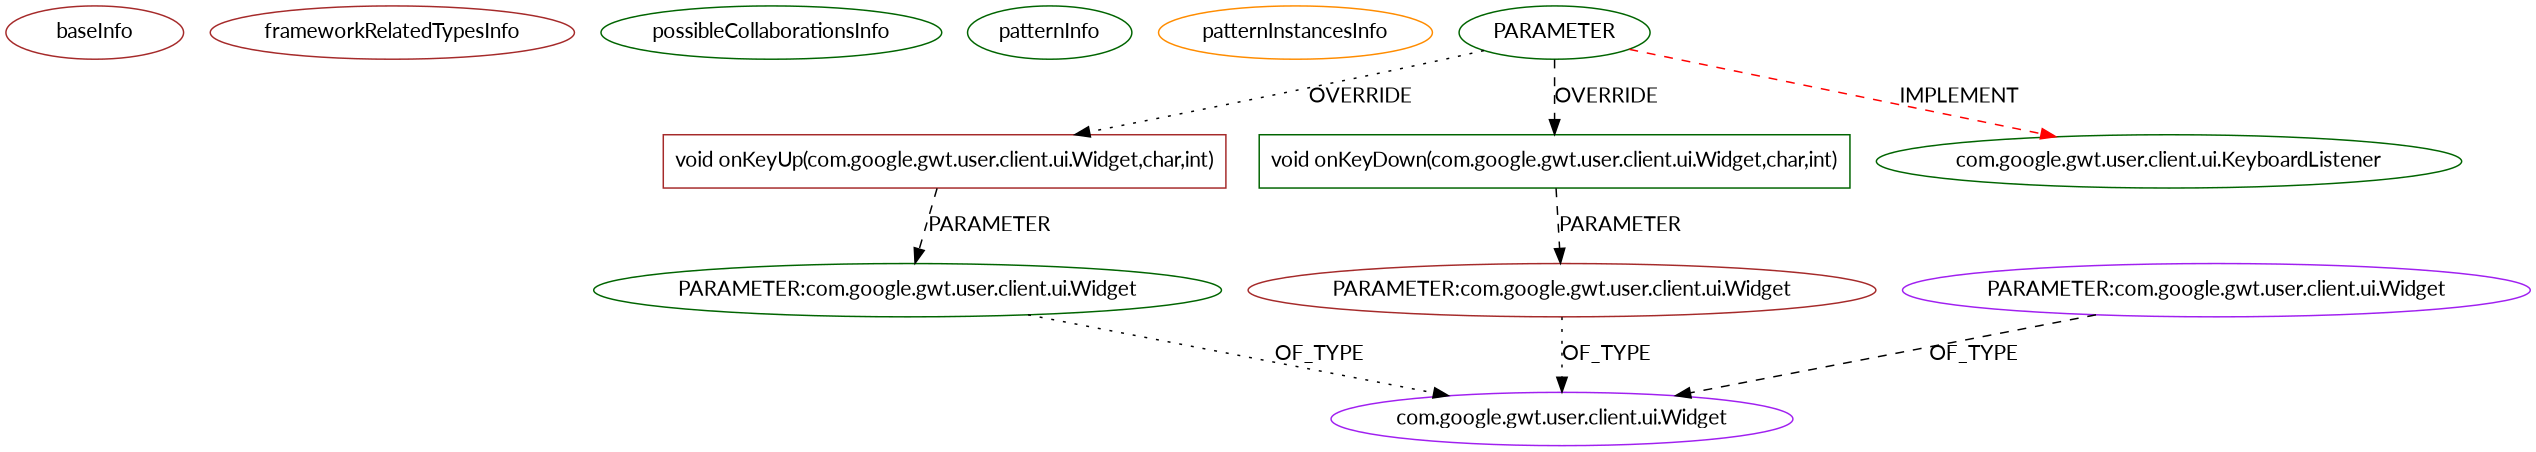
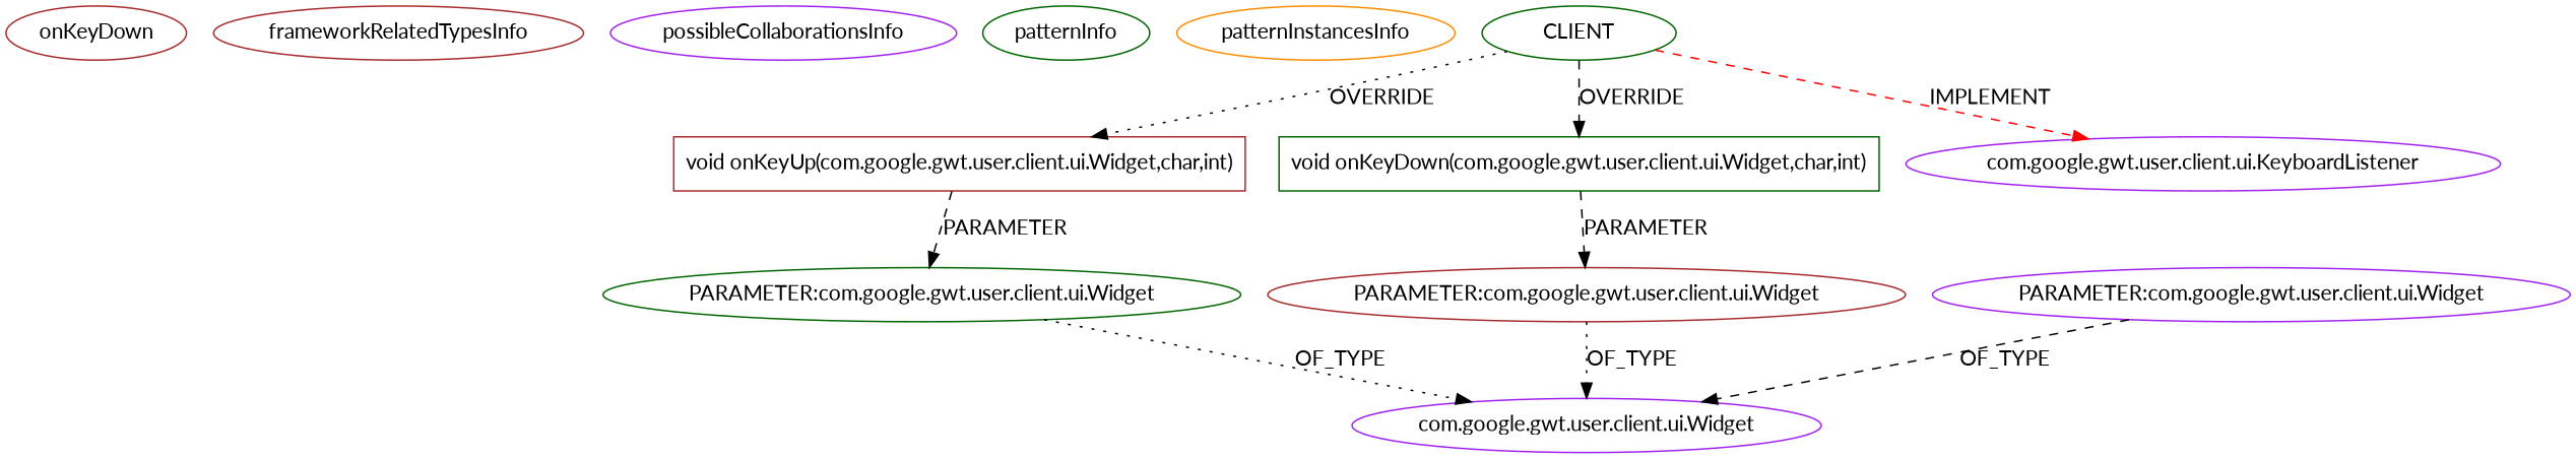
  digraph {
    fontname=Lato
    node [color=darkgreen fontname=Lato isFrameworkType=false]
    edge [fontname=Lato style=dashed]
-   baseInfo [category=pattern color=brown graphId=1786 isAnonymous=false possibleRelation=false isFrameworkType=""]
+   baseInfo [category=pattern color=brown graphId=1786 isAnonymous=false possibleRelation=false label=onKeyDown isFrameworkType=""]
    frameworkRelatedTypesInfo [0="com.google.gwt.user.client.ui.KeyboardListener" color=brown isFrameworkType=""]
-   possibleCollaborationsInfo [isFrameworkType=""]
+   possibleCollaborationsInfo [color=purple isFrameworkType=""]
    patternInfo [frequency=2.0 patternRootClient=0 isFrameworkType=""]
    patternInstancesInfo [0="hmiguellima-ugat~/hmiguellima-ugat/ugat-master/src/org/ucp/gwt/widgets/AutoCompleteTextBox.java~AutoCompleteTextBox~2968" 1="hmiguellima-ugat~/hmiguellima-ugat/ugat-master/src/org/ucp/gwt/widgets/DefaultTableCellEditor.java~DefaultKeyboardListener~2979" color=darkorange isFrameworkType=""]
    n6 [color=brown label="void onKeyUp(com.google.gwt.user.client.ui.Widget,char,int)" shape=box vertexType=OVERRIDING_METHOD_DECLARATION]
    n7 [label="PARAMETER:com.google.gwt.user.client.ui.Widget" vertexType=PARAMETER_DECLARATION]
    n8 [color=purple label="com.google.gwt.user.client.ui.Widget" vertexType=FRAMEWORK_CLASS_TYPE]
-   n9 [label=PARAMETER vertexType=ROOT_CLIENT_CLASS_DECLARATION]
+   n9 [label=CLIENT vertexType=ROOT_CLIENT_CLASS_DECLARATION]
    n10 [label="void onKeyDown(com.google.gwt.user.client.ui.Widget,char,int)" shape=box vertexType=OVERRIDING_METHOD_DECLARATION]
-   n11 [label="com.google.gwt.user.client.ui.KeyboardListener" vertexType=FRAMEWORK_INTERFACE_TYPE]
+   n11 [color=purple label="com.google.gwt.user.client.ui.KeyboardListener" vertexType=FRAMEWORK_INTERFACE_TYPE]
    n12 [color=brown label="PARAMETER:com.google.gwt.user.client.ui.Widget" vertexType=PARAMETER_DECLARATION]
    n13 [color=purple label="PARAMETER:com.google.gwt.user.client.ui.Widget" vertexType=PARAMETER_DECLARATION]
    n6 -> n7 [label=PARAMETER]
    n7 -> n8 [label=OF_TYPE style=dotted]
    n9 -> n6 [label=OVERRIDE style=dotted]
    n9 -> n10 [label=OVERRIDE]
    n9 -> n11 [color=red label=IMPLEMENT]
    n10 -> n12 [label=PARAMETER]
    n12 -> n8 [label=OF_TYPE style=dotted]
    n13 -> n8 [label=OF_TYPE]
  }
